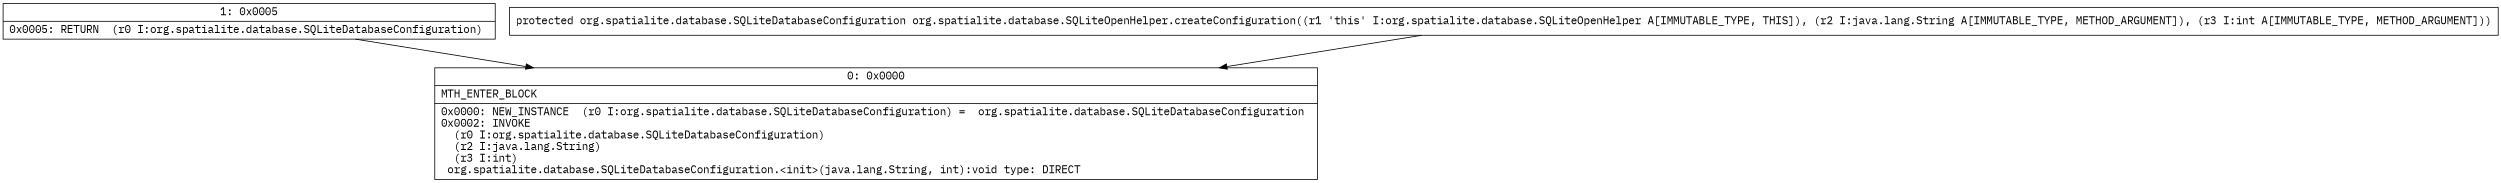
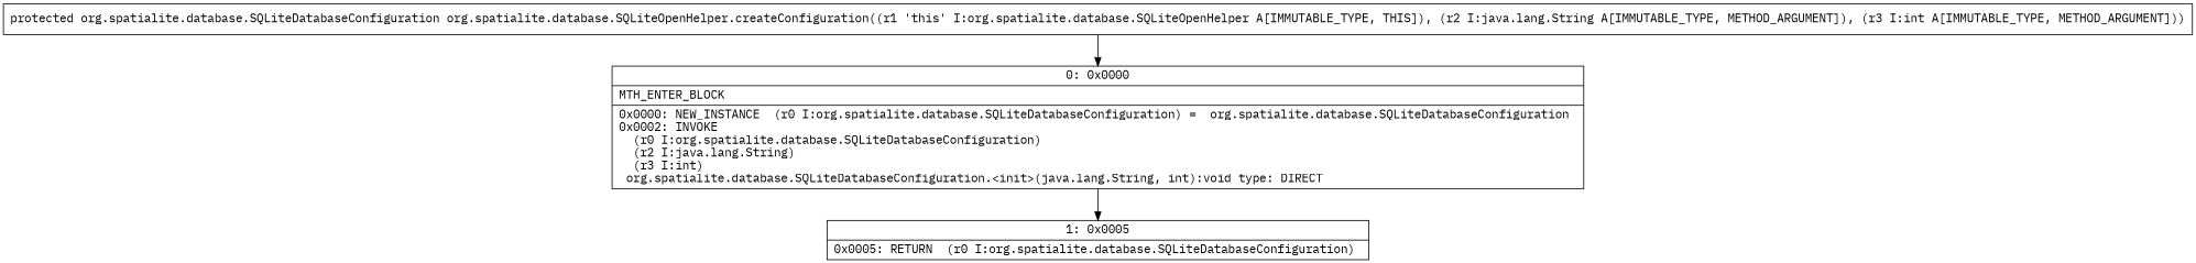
  digraph {
    fontname="IBM Plex Mono"
    node [shape=record fontname="IBM Plex Mono"]
    edge [fontname="IBM Plex Mono"]
    n1 [label="{0\:\ 0x0000|MTH_ENTER_BLOCK\l|0x0000: NEW_INSTANCE  (r0 I:org.spatialite.database.SQLiteDatabaseConfiguration) =  org.spatialite.database.SQLiteDatabaseConfiguration \l0x0002: INVOKE  \l  (r0 I:org.spatialite.database.SQLiteDatabaseConfiguration)\l  (r2 I:java.lang.String)\l  (r3 I:int)\l org.spatialite.database.SQLiteDatabaseConfiguration.\<init\>(java.lang.String, int):void type: DIRECT \l}"]
    n2 [label="{1\:\ 0x0005|0x0005: RETURN  (r0 I:org.spatialite.database.SQLiteDatabaseConfiguration) \l}"]
    n3 [label="{protected org.spatialite.database.SQLiteDatabaseConfiguration org.spatialite.database.SQLiteOpenHelper.createConfiguration((r1 'this' I:org.spatialite.database.SQLiteOpenHelper A[IMMUTABLE_TYPE, THIS]), (r2 I:java.lang.String A[IMMUTABLE_TYPE, METHOD_ARGUMENT]), (r3 I:int A[IMMUTABLE_TYPE, METHOD_ARGUMENT])) }"]
-   n2 -> n1
+   n1 -> n2
    n3 -> n1
  }
